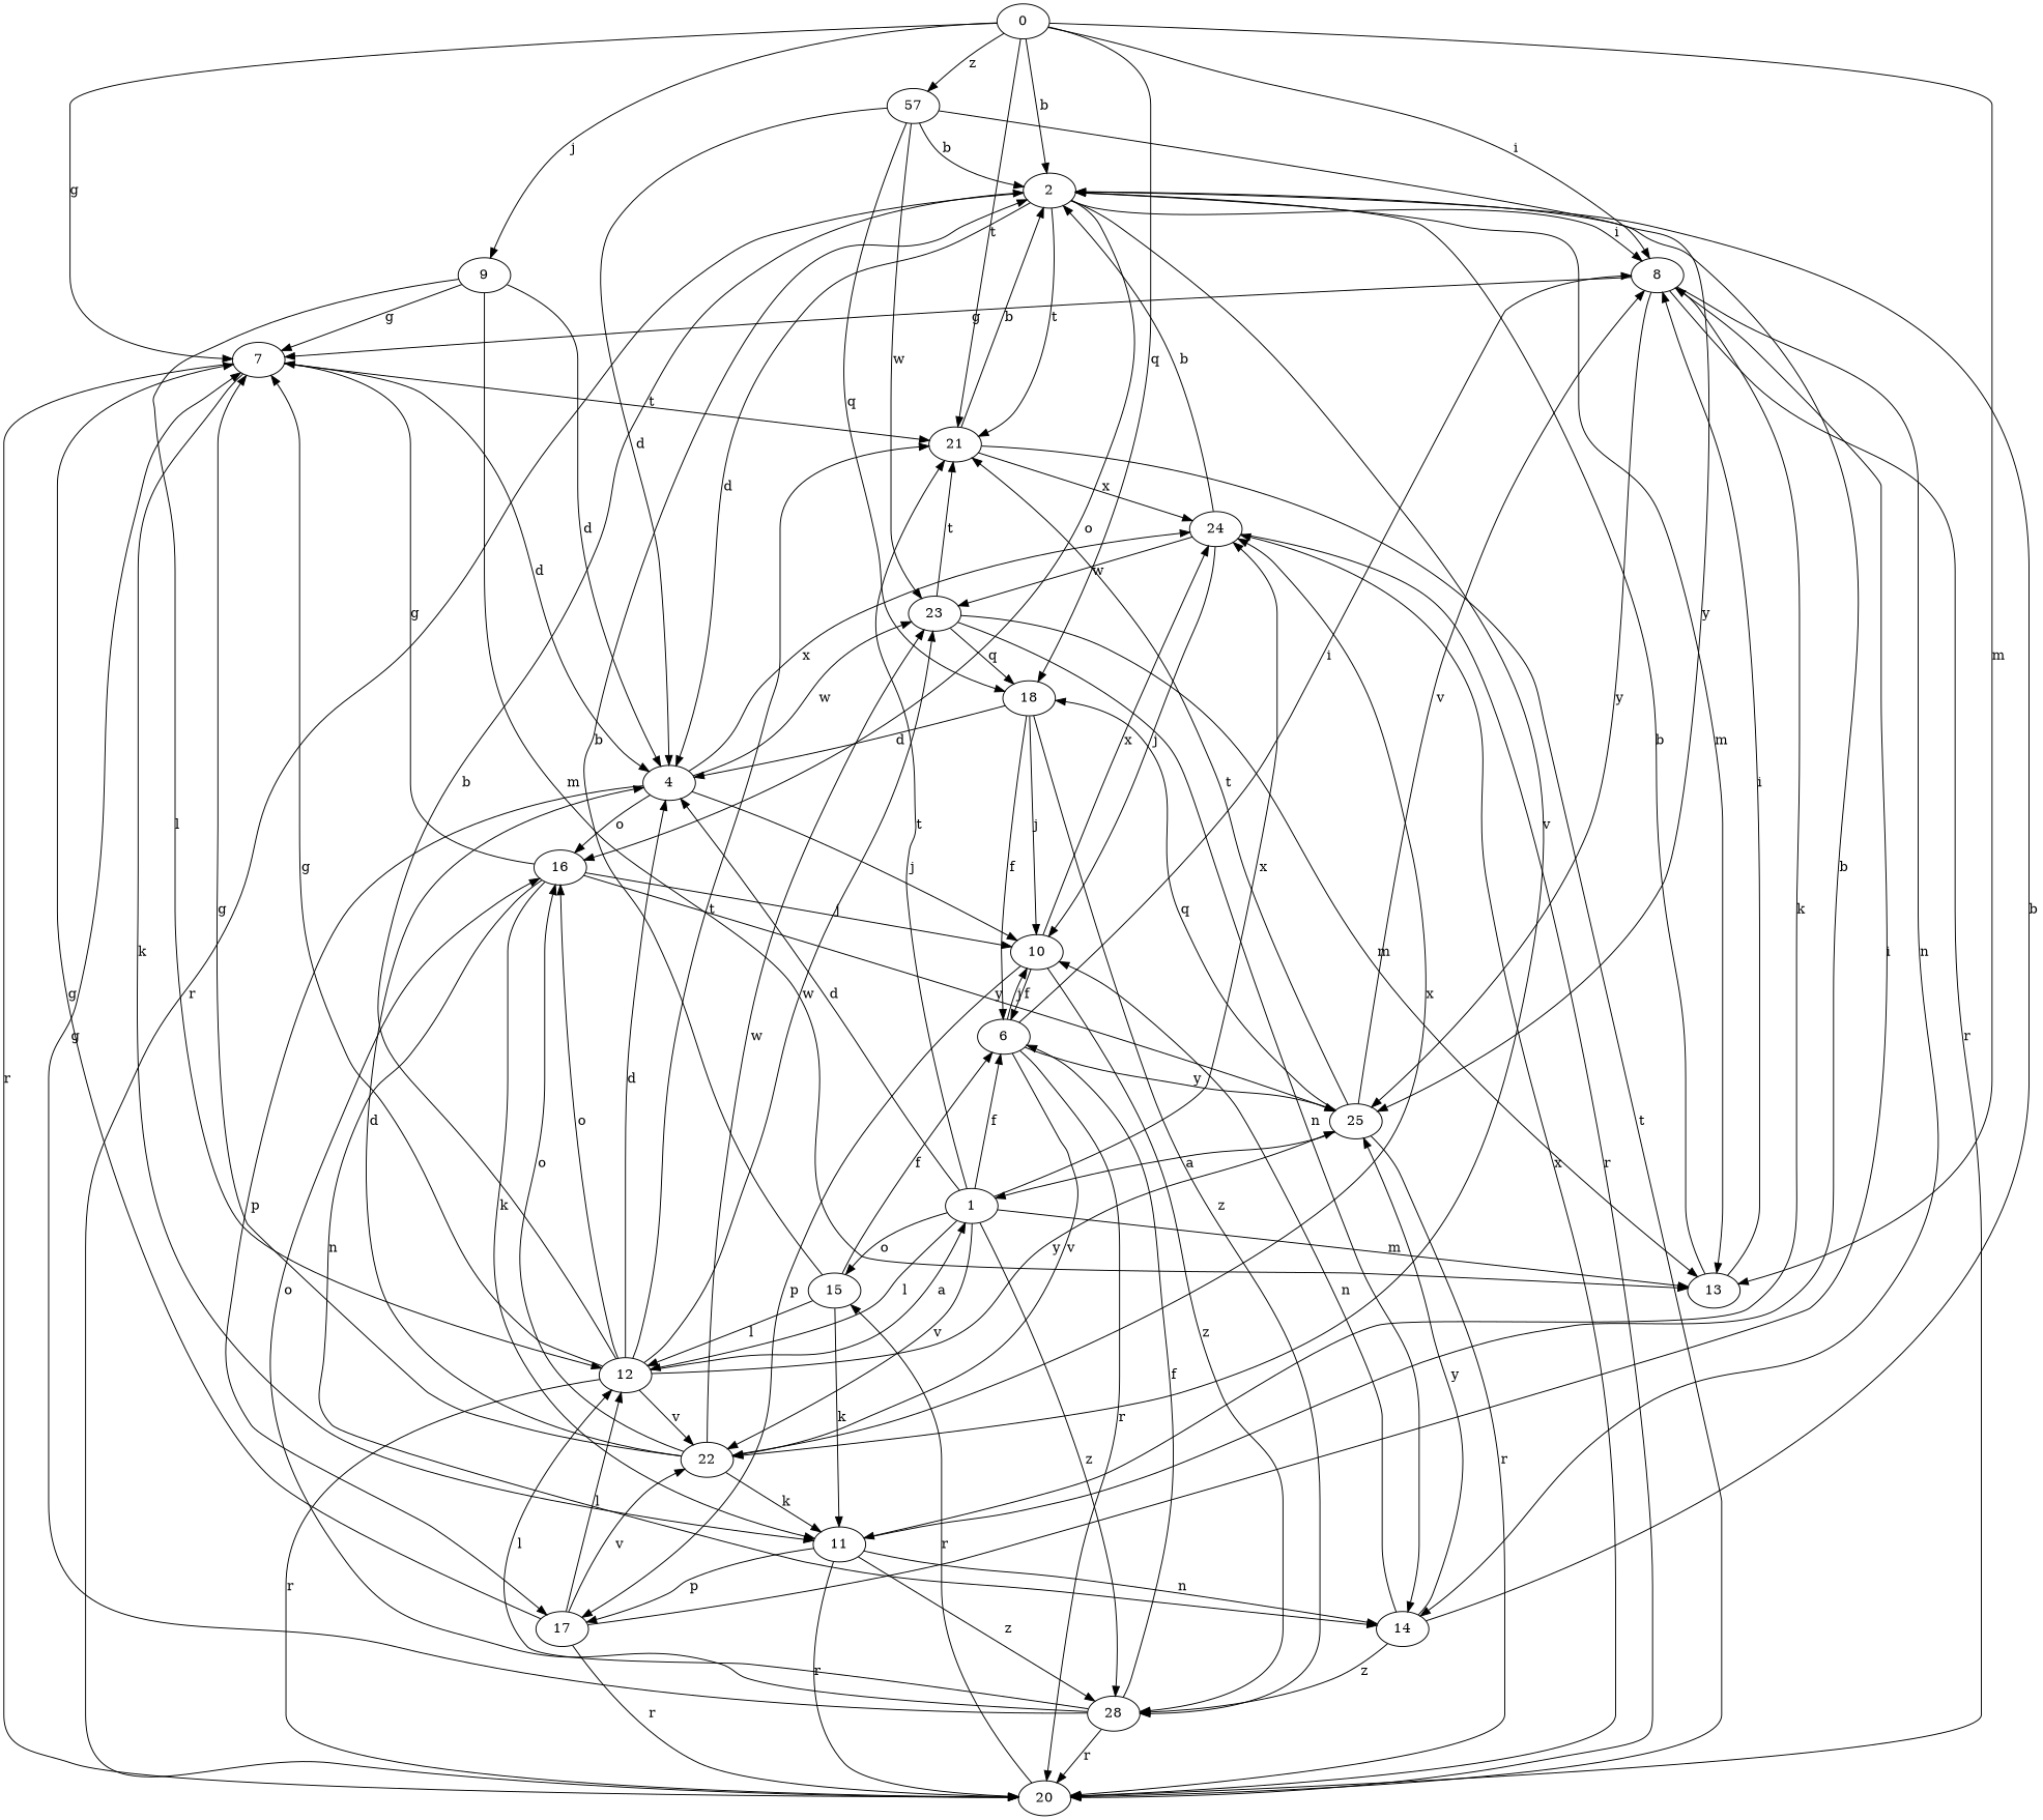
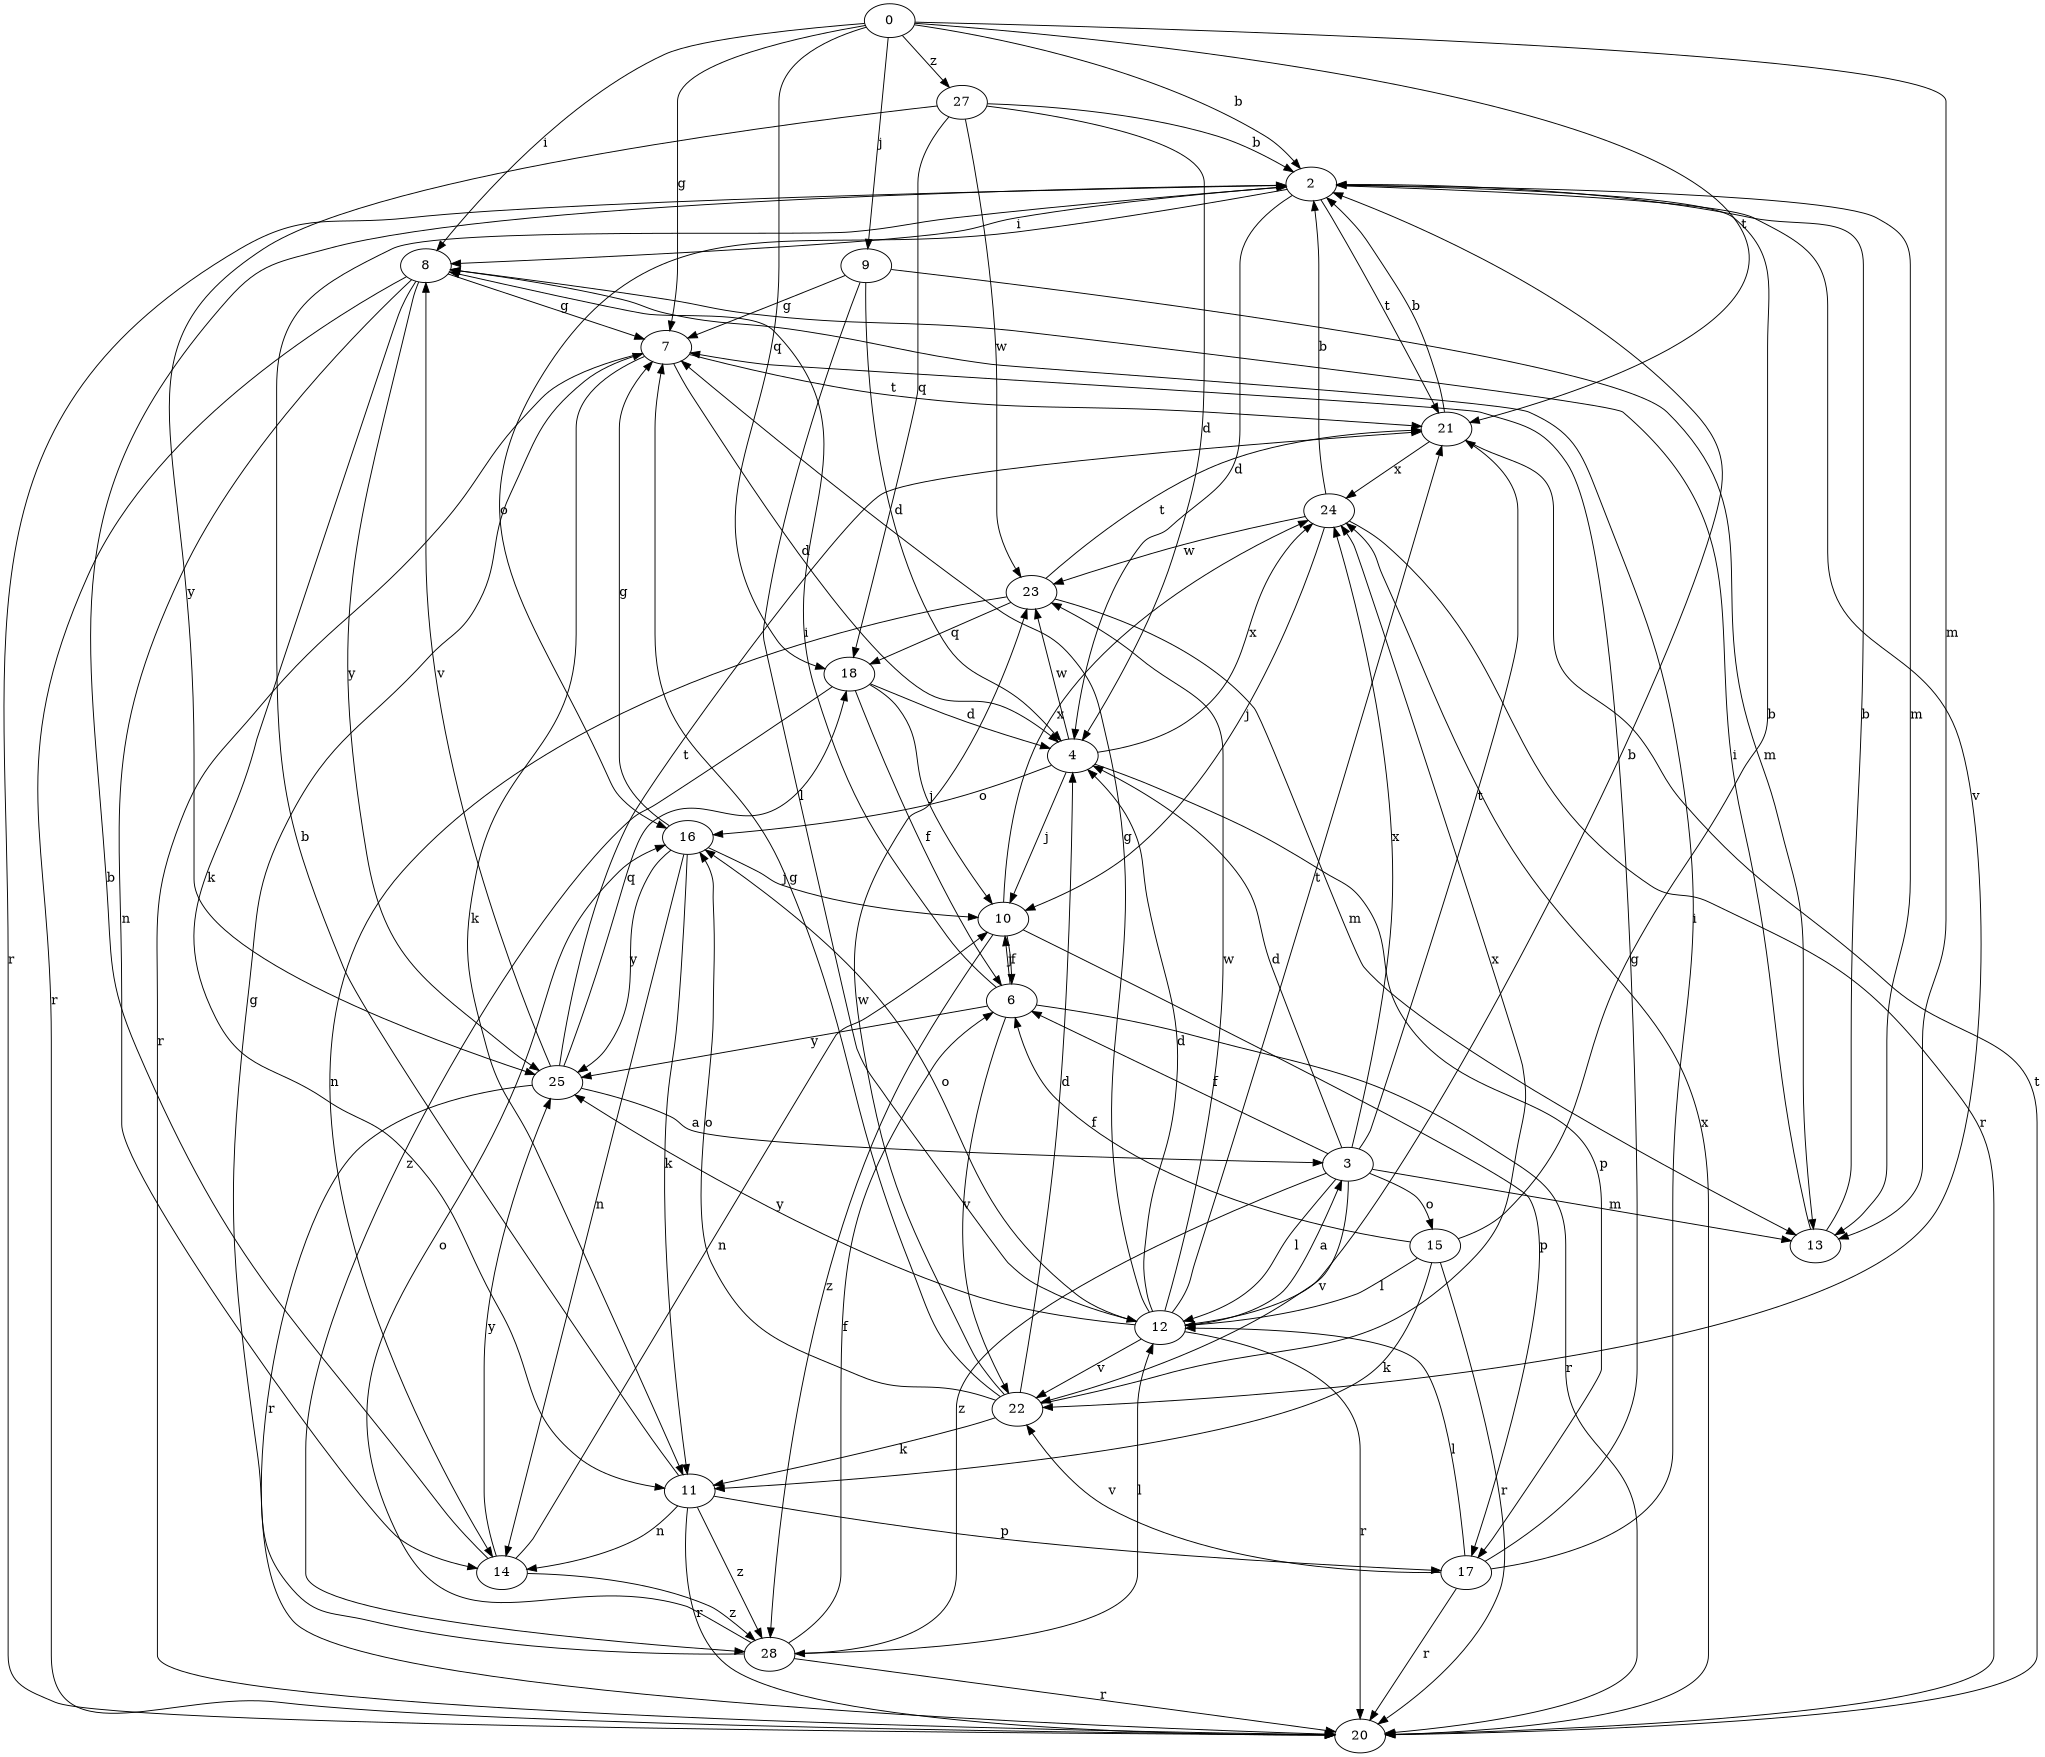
  strict digraph {
    0
    2
    7
    8
    9
    13
    18
    21
-   27 [label=57]
+   27
    4
    22
    16
    20
    11
    25
    14
    12
    6
    28
    10
    24
    23
-   1
+   1 [label=3]
    15
    17
    0 -> 2 [label=b]
    0 -> 7 [label=g]
    0 -> 8 [label=i]
    0 -> 9 [label=j]
    0 -> 13 [label=m]
    0 -> 18 [label=q]
    0 -> 21 [label=t]
    0 -> 27 [label=z]
    2 -> 8 [label=i]
    2 -> 13 [label=m]
    2 -> 21 [label=t]
    2 -> 4 [label=d]
    2 -> 22 [label=v]
    2 -> 16 [label=o]
    2 -> 20 [label=r]
    7 -> 21 [label=t]
    7 -> 4 [label=d]
    7 -> 20 [label=r]
    7 -> 11 [label=k]
    8 -> 7 [label=g]
    8 -> 20 [label=r]
    8 -> 11 [label=k]
    8 -> 25 [label=y]
    8 -> 14 [label=n]
    9 -> 7 [label=g]
    9 -> 13 [label=m]
    9 -> 4 [label=d]
    9 -> 12 [label=l]
    13 -> 2 [label=b]
    13 -> 8 [label=i]
    18 -> 4 [label=d]
    18 -> 6 [label=f]
    18 -> 28 [label=z]
    18 -> 10 [label=j]
    21 -> 2 [label=b]
    21 -> 20 [label=t]
    21 -> 24 [label=x]
    27 -> 2 [label=b]
    27 -> 18 [label=q]
    27 -> 4 [label=d]
    27 -> 25 [label=y]
    27 -> 23 [label=w]
    4 -> 16 [label=o]
    4 -> 10 [label=j]
    4 -> 24 [label=x]
    4 -> 23 [label=w]
    4 -> 17 [label=p]
    22 -> 7 [label=g]
    22 -> 4 [label=d]
    22 -> 16 [label=o]
    22 -> 11 [label=k]
    22 -> 24 [label=x]
    22 -> 23 [label=w]
    16 -> 7 [label=g]
    16 -> 11 [label=k]
    16 -> 25 [label=y]
    16 -> 14 [label=n]
    16 -> 10 [label=j]
    20 -> 24 [label=x]
    11 -> 2 [label=b]
    11 -> 20 [label=r]
    11 -> 14 [label=n]
    11 -> 28 [label=z]
    11 -> 17 [label=p]
    25 -> 8 [label=v]
    25 -> 18 [label=q]
    25 -> 21 [label=t]
    25 -> 20 [label=r]
    25 -> 1 [label=a]
    14 -> 2 [label=b]
    14 -> 25 [label=y]
    14 -> 28 [label=z]
    14 -> 10 [label=n]
    12 -> 2 [label=b]
    12 -> 7 [label=g]
    12 -> 21 [label=t]
    12 -> 4 [label=d]
    12 -> 22 [label=v]
    12 -> 16 [label=o]
    12 -> 20 [label=r]
    12 -> 25 [label=y]
    12 -> 23 [label=w]
    12 -> 1 [label=a]
    6 -> 8 [label=i]
    6 -> 22 [label=v]
    6 -> 20 [label=r]
    6 -> 25 [label=y]
    6 -> 10 [label=j]
    28 -> 7 [label=g]
    28 -> 16 [label=o]
    28 -> 20 [label=r]
    28 -> 12 [label=l]
    28 -> 6 [label=f]
    10 -> 6 [label=f]
    10 -> 28 [label=z]
    10 -> 24 [label=x]
    10 -> 17 [label=p]
    24 -> 2 [label=b]
    24 -> 20 [label=r]
    24 -> 10 [label=j]
    24 -> 23 [label=w]
    23 -> 13 [label=m]
    23 -> 18 [label=q]
    23 -> 21 [label=t]
    23 -> 14 [label=n]
    1 -> 13 [label=m]
    1 -> 21 [label=t]
    1 -> 4 [label=d]
    1 -> 22 [label=v]
    1 -> 12 [label=l]
    1 -> 6 [label=f]
    1 -> 28 [label=z]
    1 -> 24 [label=x]
    1 -> 15 [label=o]
    15 -> 2 [label=b]
-   20 -> 15 [label=r]
+   15 -> 20 [label=r]
    15 -> 11 [label=k]
    15 -> 12 [label=l]
    15 -> 6 [label=f]
    17 -> 7 [label=g]
    17 -> 8 [label=i]
    17 -> 22 [label=v]
    17 -> 20 [label=r]
    17 -> 12 [label=l]
  }
